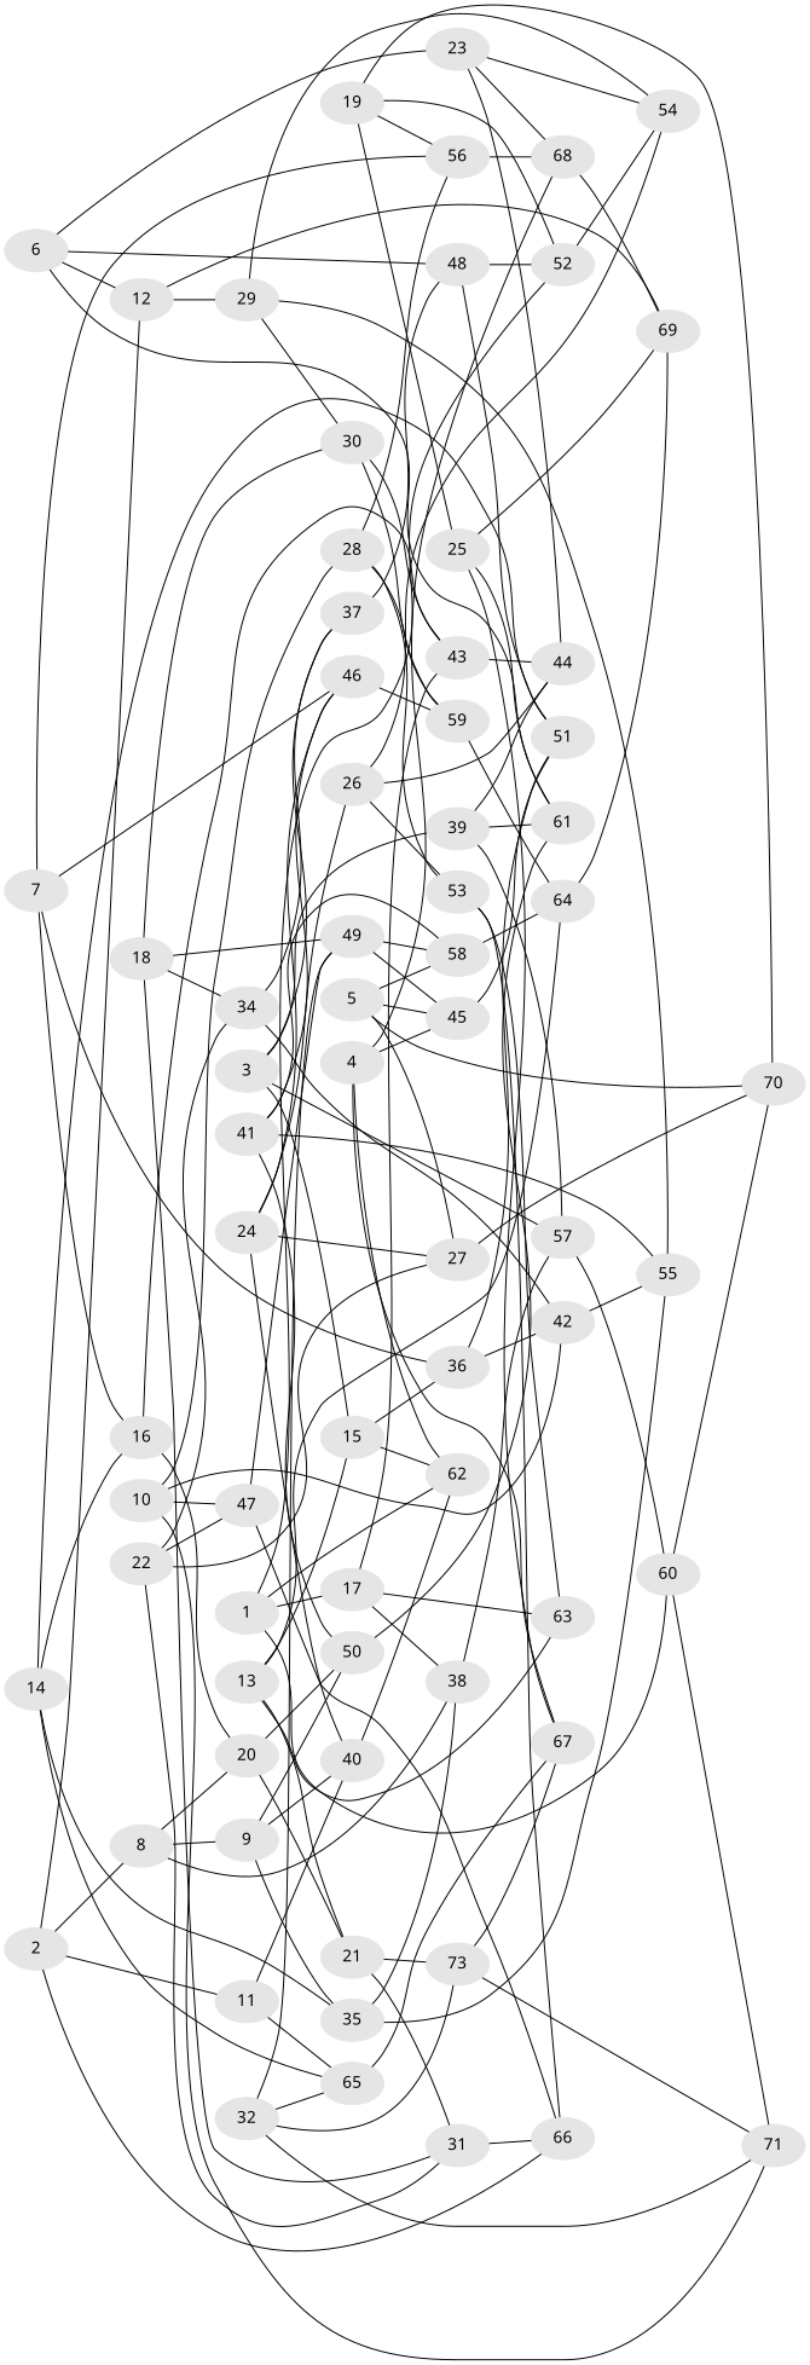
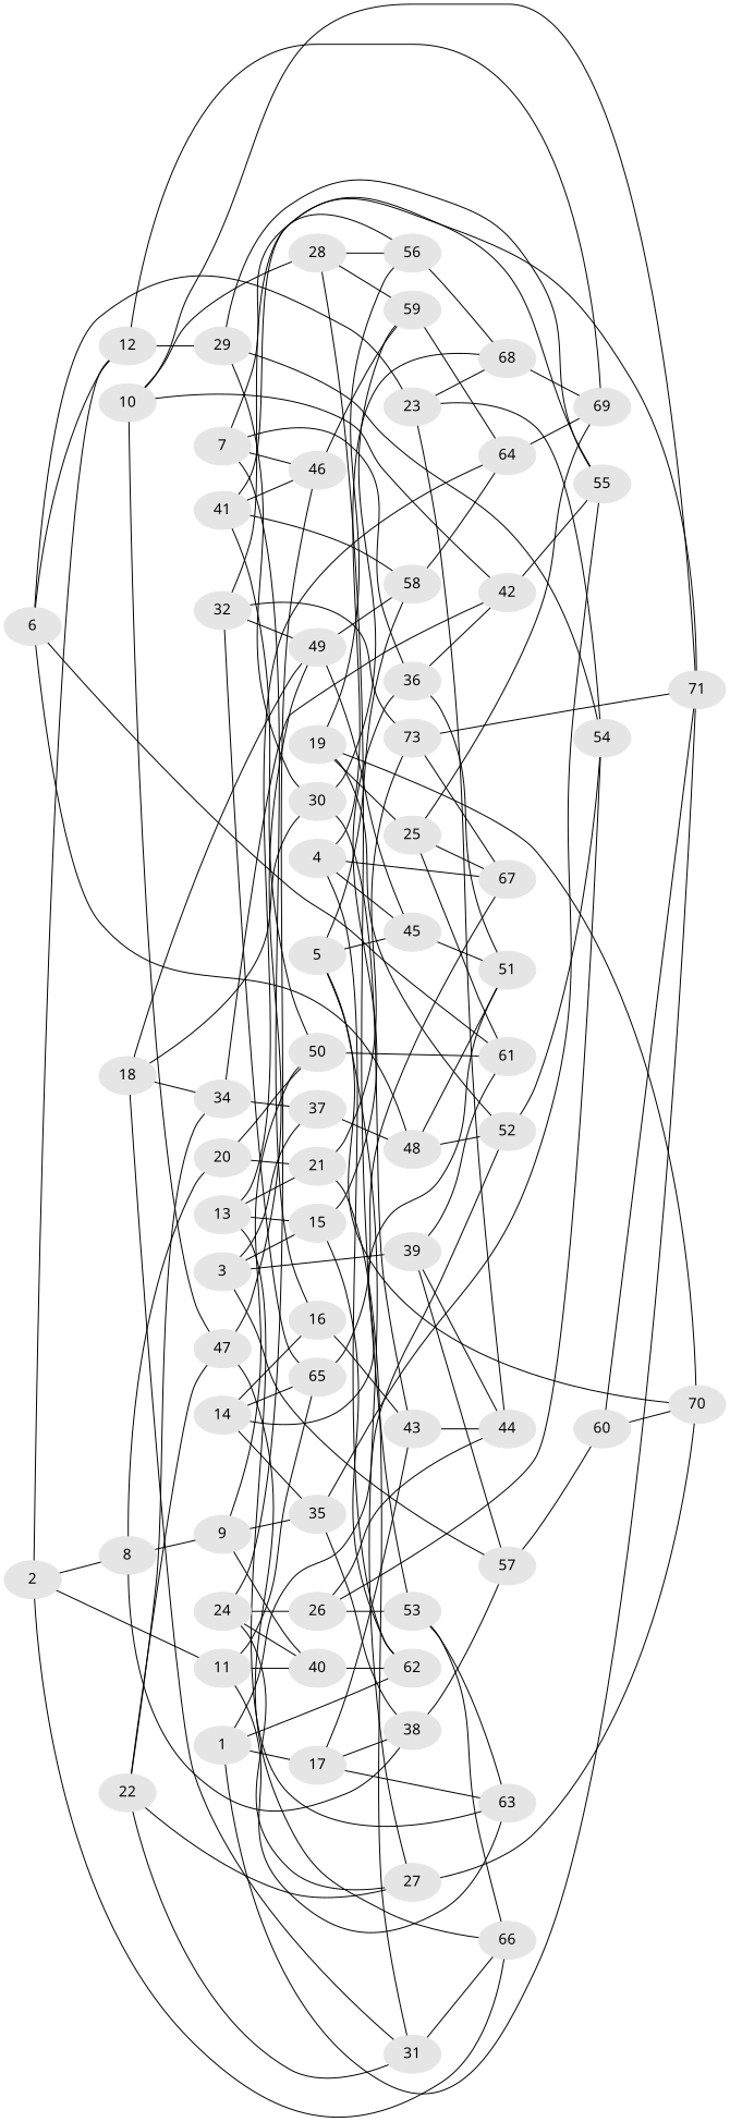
  graph {
    fontname="Noto Sans"
    rankdir=LR
    node [color=gray90 fontname="Noto Sans" style=filled]
    edge [fontname="Noto Sans"]
    1
    17
    52
    60
    62
    38
    63
    43
    54
    70
    71
    2
    8
    11
    12
    66
    9
    20
    40
    65
    29
    69
    3
    15
    37
    39
    57
    36
    48
    61
    44
    4
    45
    67
    68
    51
    5
    27
    58
    64
    6
    23
    7
    16
    46
    56
    42
    59
    35
    50
    21
    55
    10
    28
    47
    53
    49
    30
    13
    31
    n61 [label=73]
    14
    18
    34
    19
    25
    22
    24
    26
    32
    41
    1 -- 17
    1 -- 52
-   1 -- 60
+   1 -- 71
    1 -- 62
    17 -- 38
    17 -- 63
    17 -- 43
    52 -- 54
    60 -- 70
    60 -- 71
    38 -- 57
    43 -- 44
    2 -- 8
    2 -- 11
    2 -- 12
    2 -- 66
    8 -- 38
    8 -- 9
    8 -- 20
+   11 -- 63
    11 -- 40
    11 -- 65
    12 -- 29
    12 -- 69
    9 -- 40
    9 -- 35
    9 -- 50
    20 -- 50
    20 -- 21
    40 -- 62
    65 -- 67
    29 -- 54
    29 -- 55
    29 -- 30
    3 -- 15
    3 -- 37
    3 -- 39
    3 -- 57
    15 -- 62
    15 -- 36
    37 -- 48
    39 -- 57
    39 -- 61
    39 -- 44
    57 -- 60
    36 -- 51
    36 -- 42
    48 -- 52
    48 -- 51
    4 -- 62
    4 -- 45
    4 -- 67
    4 -- 68
    45 -- 51
    68 -- 69
    5 -- 70
    5 -- 45
    5 -- 27
    5 -- 58
    27 -- 70
    58 -- 64
    64 -- 69
    6 -- 12
    6 -- 48
    6 -- 61
    6 -- 23
    23 -- 54
    23 -- 44
    23 -- 68
    7 -- 36
    7 -- 16
    7 -- 46
    7 -- 56
    16 -- 43
-   16 -- 20
    46 -- 59
    56 -- 68
    42 -- 55
    59 -- 64
    35 -- 38
    35 -- 55
    50 -- 61
    21 -- 31
    21 -- n61
    10 -- 71
    10 -- 42
    10 -- 28
    10 -- 47
    28 -- 56
    28 -- 59
    28 -- 53
    47 -- 66
    47 -- 49
    53 -- 63
    53 -- 66
    49 -- 45
    49 -- 58
    30 -- 43
    30 -- 59
    13 -- 63
    13 -- 15
    13 -- 64
    13 -- 21
    31 -- 66
    n61 -- 71
    n61 -- 67
    14 -- 65
    14 -- 51
    14 -- 16
    14 -- 35
    18 -- 49
    18 -- 30
    18 -- 31
    18 -- 34
    34 -- 37
    34 -- 42
    19 -- 52
    19 -- 70
    19 -- 56
    19 -- 25
    25 -- 69
    25 -- 61
    25 -- 67
    22 -- 27
    22 -- 47
    22 -- 31
    22 -- 34
    24 -- 40
    24 -- 27
    24 -- 46
    24 -- 26
    26 -- 54
    26 -- 44
    26 -- 53
    32 -- 71
    32 -- 65
    32 -- 49
    32 -- n61
    41 -- 58
    41 -- 46
    41 -- 50
    41 -- 55
  }
